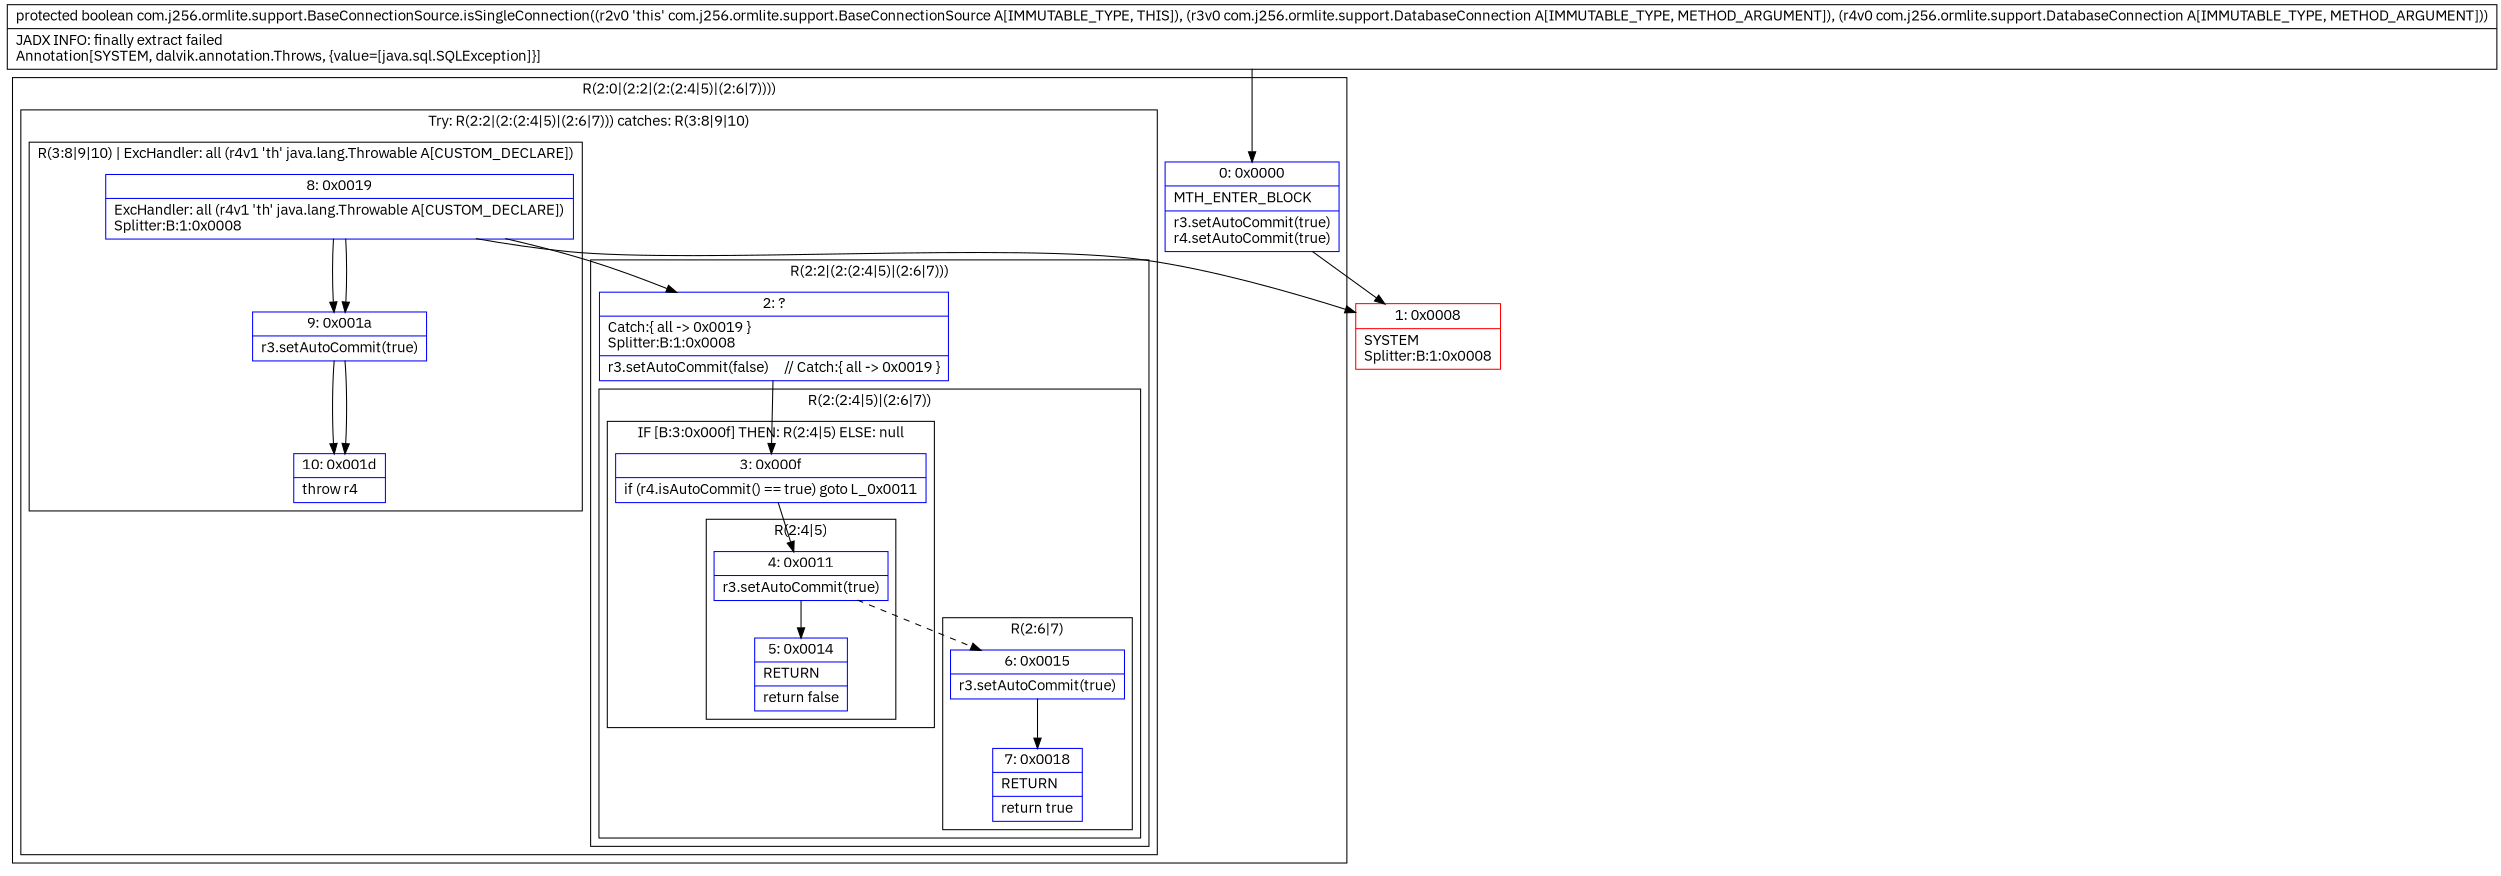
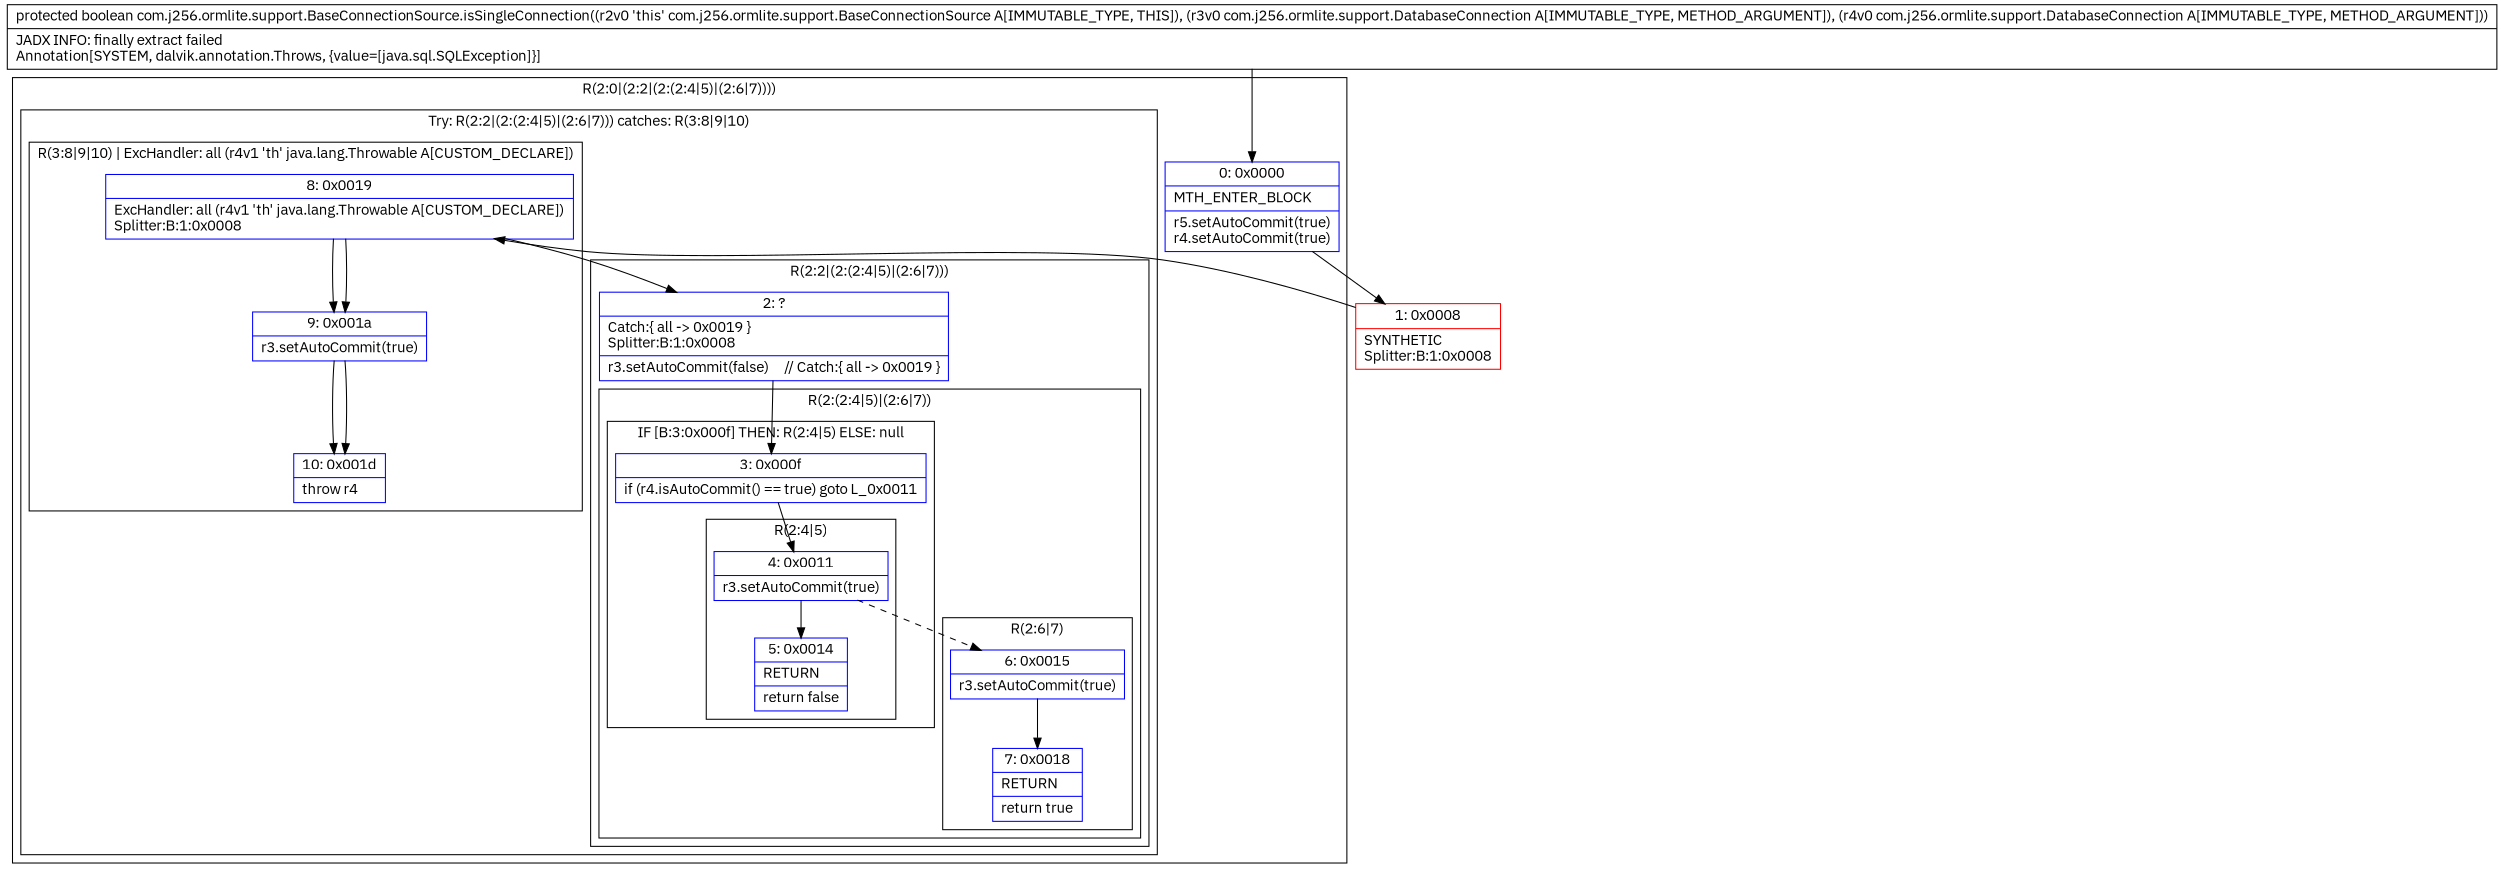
  digraph {
    fontname="IBM Plex Sans"
    node [color=blue fontname="IBM Plex Sans" shape=record]
    edge [fontname="IBM Plex Sans"]
    n1 [label="{4\:\ 0x0011|r3.setAutoCommit(true)\l}"]
    n2 [label="{5\:\ 0x0014|RETURN\l|return false\l}"]
    n3 [label="{3\:\ 0x000f|if (r4.isAutoCommit() == true) goto L_0x0011\l}"]
    n4 [label="{6\:\ 0x0015|r3.setAutoCommit(true)\l}"]
    n5 [label="{7\:\ 0x0018|RETURN\l|return true\l}"]
    n6 [label="{2\:\ ?|Catch:\{ all \-\> 0x0019 \}\lSplitter:B:1:0x0008\l|r3.setAutoCommit(false)     \/\/ Catch:\{ all \-\> 0x0019 \}\l}"]
    n7 [label="{8\:\ 0x0019|ExcHandler: all (r4v1 'th' java.lang.Throwable A[CUSTOM_DECLARE])\lSplitter:B:1:0x0008\l}"]
    n8 [label="{9\:\ 0x001a|r3.setAutoCommit(true)\l}"]
    n9 [label="{10\:\ 0x001d|throw r4\l}"]
-   n10 [label="{0\:\ 0x0000|MTH_ENTER_BLOCK\l|r3.setAutoCommit(true)\lr4.setAutoCommit(true)\l}"]
-   n11 [color=red label="{1\:\ 0x0008|SYSTEM\lSplitter:B:1:0x0008\l}"]
+   n10 [label="{0\:\ 0x0000|MTH_ENTER_BLOCK\l|r5.setAutoCommit(true)\lr4.setAutoCommit(true)\l}"]
+   n11 [color=red label="{1\:\ 0x0008|SYNTHETIC\lSplitter:B:1:0x0008\l}"]
    n12 [label="{protected boolean com.j256.ormlite.support.BaseConnectionSource.isSingleConnection((r2v0 'this' com.j256.ormlite.support.BaseConnectionSource A[IMMUTABLE_TYPE, THIS]), (r3v0 com.j256.ormlite.support.DatabaseConnection A[IMMUTABLE_TYPE, METHOD_ARGUMENT]), (r4v0 com.j256.ormlite.support.DatabaseConnection A[IMMUTABLE_TYPE, METHOD_ARGUMENT]))  | JADX INFO: finally extract failed\lAnnotation[SYSTEM, dalvik.annotation.Throws, \{value=[java.sql.SQLException]\}]\l}" color=""]
    subgraph cluster_1 {
      label="R(2:0|(2:2|(2:(2:4|5)|(2:6|7))))"
      n10
      subgraph cluster_2 {
        label="Try: R(2:2|(2:(2:4|5)|(2:6|7))) catches: R(3:8|9|10)"
        subgraph cluster_3 {
          label="R(2:2|(2:(2:4|5)|(2:6|7)))"
          n6
          subgraph cluster_4 {
            label="R(2:(2:4|5)|(2:6|7))"
            subgraph cluster_5 {
              label="IF [B:3:0x000f] THEN: R(2:4|5) ELSE: null"
              n3
              subgraph cluster_6 {
                label="R(2:4|5)"
                n1
                n2
              }
            }
            subgraph cluster_7 {
              label="R(2:6|7)"
              n4
              n5
            }
          }
        }
        subgraph cluster_8 {
          label="R(3:8|9|10) | ExcHandler: all (r4v1 'th' java.lang.Throwable A[CUSTOM_DECLARE])\l"
          n7
          n8
          n9
        }
      }
    }
    subgraph cluster_9 {
      label="R(3:8|9|10) | ExcHandler: all (r4v1 'th' java.lang.Throwable A[CUSTOM_DECLARE])\l"
    }
    n1 -> n2
    n1 -> n4 [style=dashed]
    n3 -> n1
    n4 -> n5
    n6 -> n3
    n7 -> n6
    n7 -> n8
    n7 -> n8
    n8 -> n9
    n8 -> n9
    n10 -> n11
-   n7 -> n11
+   n11 -> n7
    n12 -> n10
  }
